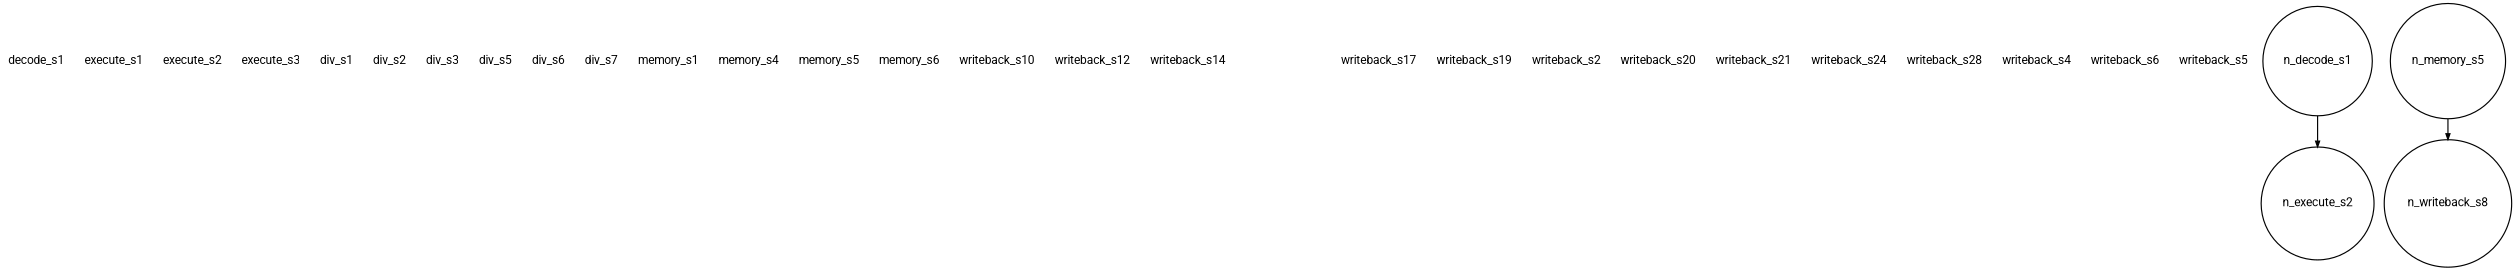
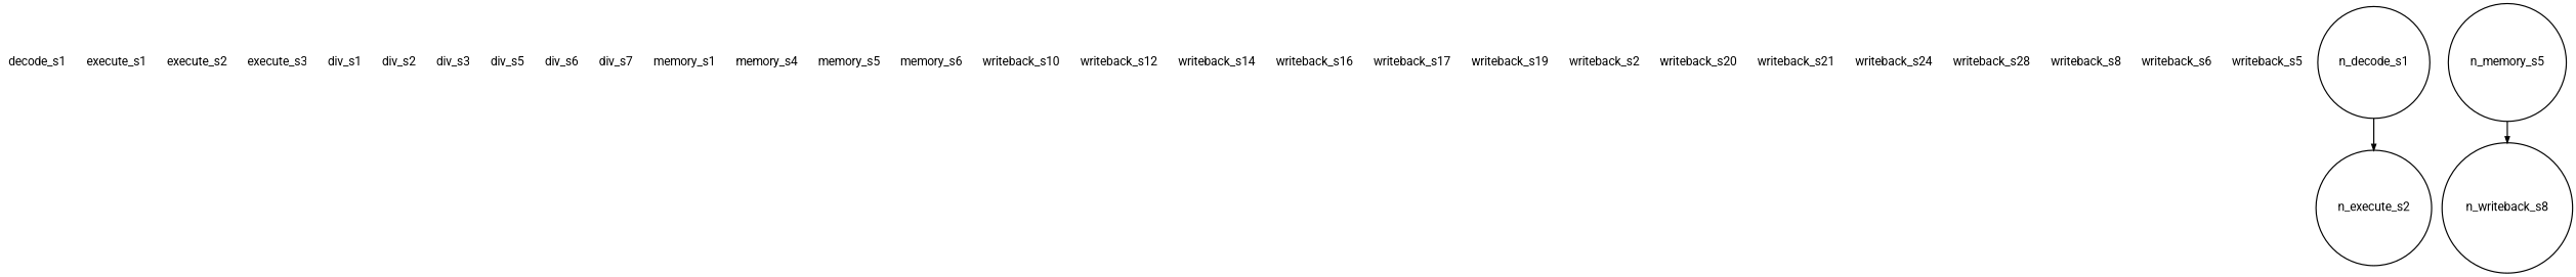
  digraph {
    splines=true
    node [fontname=roboto fontsize=20 penwidth=2 shape=none]
    edge [color=black penwidth=2]
    n1 [label=decode_s1]
    n2 [label=execute_s1]
    n3 [label=execute_s2]
    n4 [label=execute_s3]
    n5 [label=div_s1]
    n6 [label=div_s2]
    n7 [label=div_s3]
    n8 [label=div_s5]
    n9 [label=div_s6]
    n10 [label=div_s7]
    n11 [label=memory_s1]
    n12 [label=memory_s4]
    n13 [label=memory_s5]
    n14 [label=memory_s6]
    n15 [label=writeback_s10]
    n16 [label=writeback_s12]
    n17 [label=writeback_s14]
+   n18 [label=writeback_s16]
    n19 [label=writeback_s17]
    n20 [label=writeback_s19]
    n21 [label=writeback_s2]
    n22 [label=writeback_s20]
    n23 [label=writeback_s21]
    n24 [label=writeback_s24]
    n25 [label=writeback_s28]
-   n26 [label=writeback_s4]
+   n26 [label=writeback_s8]
    n27 [label=writeback_s6]
    n28 [label=writeback_s5]
    n_decode_s1 [shape=circle]
    n_execute_s2 [shape=circle]
    n_memory_s5 [shape=circle]
    n_writeback_s8 [shape=circle]
    n_decode_s1 -> n_execute_s2
    n_memory_s5 -> n_writeback_s8
  }
